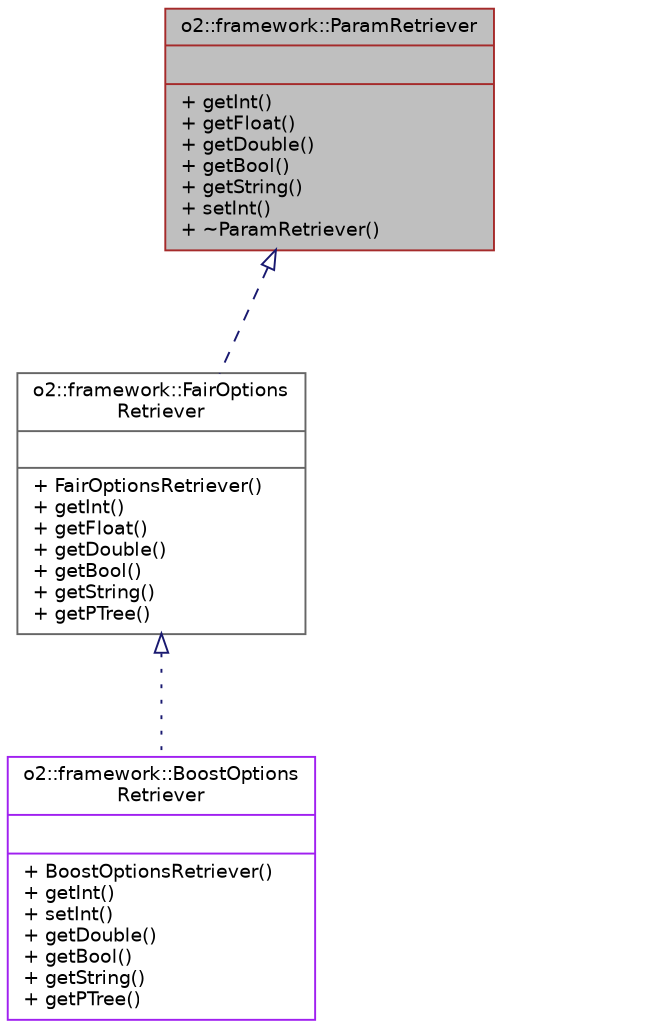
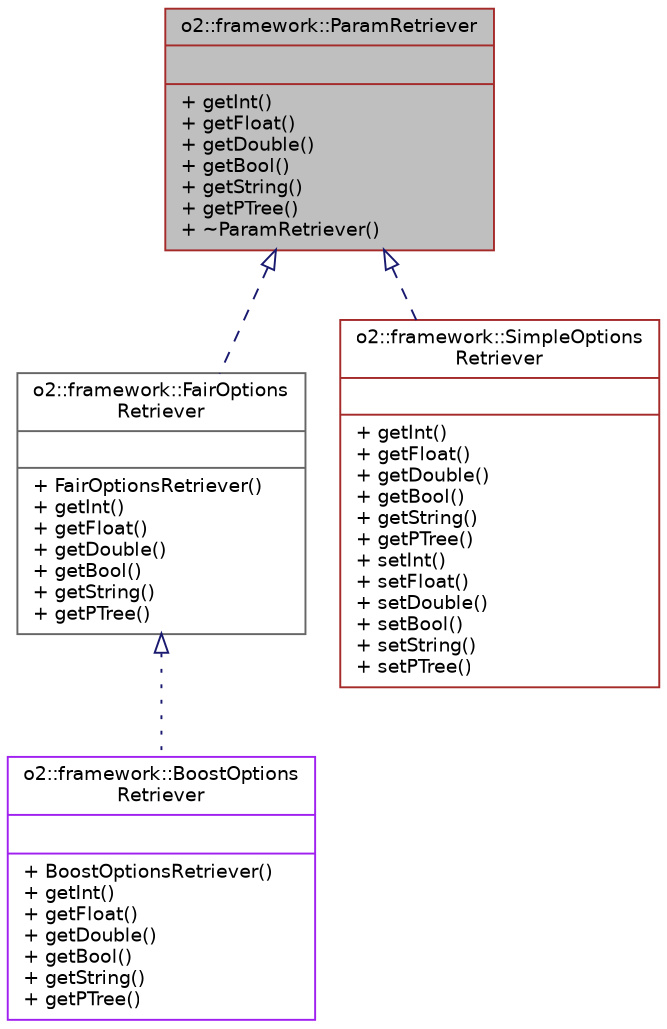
  digraph {
    node [color=brown fontname=Helvetica fontsize=10 shape=record]
    edge [arrowtail=onormal color=midnightblue dir=back fontname=Helvetica fontsize=10 labelfontname=Helvetica labelfontsize=10 style=dashed]
-   n1 [fillcolor=grey75 fontcolor=black height=0.2 label="{o2::framework::ParamRetriever\n||+ getInt()\l+ getFloat()\l+ getDouble()\l+ getBool()\l+ getString()\l+ setInt()\l+ ~ParamRetriever()\l}" style=filled width=0.4]
+   n1 [fillcolor=grey75 fontcolor=black height=0.2 label="{o2::framework::ParamRetriever\n||+ getInt()\l+ getFloat()\l+ getDouble()\l+ getBool()\l+ getString()\l+ getPTree()\l+ ~ParamRetriever()\l}" style=filled width=0.4]
    n2 [color=gray40 height=0.2 label="{o2::framework::FairOptions\lRetriever\n||+ FairOptionsRetriever()\l+ getInt()\l+ getFloat()\l+ getDouble()\l+ getBool()\l+ getString()\l+ getPTree()\l}" width=0.4]
-   n4 [color=purple height=0.2 label="{o2::framework::BoostOptions\lRetriever\n||+ BoostOptionsRetriever()\l+ getInt()\l+ setInt()\l+ getDouble()\l+ getBool()\l+ getString()\l+ getPTree()\l}" width=0.4]
+   n3 [height=0.2 label="{o2::framework::SimpleOptions\lRetriever\n||+ getInt()\l+ getFloat()\l+ getDouble()\l+ getBool()\l+ getString()\l+ getPTree()\l+ setInt()\l+ setFloat()\l+ setDouble()\l+ setBool()\l+ setString()\l+ setPTree()\l}" width=0.4]
+   n4 [color=purple height=0.2 label="{o2::framework::BoostOptions\lRetriever\n||+ BoostOptionsRetriever()\l+ getInt()\l+ getFloat()\l+ getDouble()\l+ getBool()\l+ getString()\l+ getPTree()\l}" width=0.4]
    n1 -> n2
+   n1 -> n3
    n2 -> n4 [style=dotted]
  }
